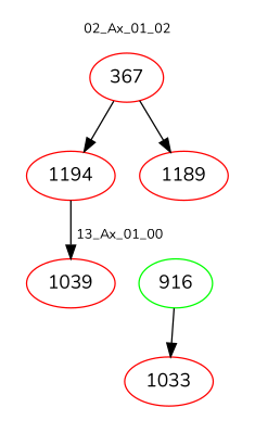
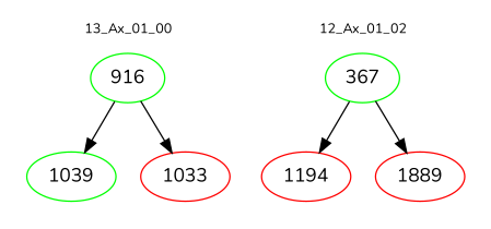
  digraph {
    fontname=Nunito
    node [color=red fontname=Nunito]
    edge [color=black fontname=Nunito]
    n1 [color=green label=916]
-   n2 [label=1039]
+   n2 [color=green label=1039]
    n3 [label=1033]
-   n4 [label=367]
+   n4 [color=green label=367]
    n5 [label=1194]
-   n6 [label=1189]
+   n6 [label=1889]
    subgraph cluster_1 {
      color=white
      fontsize=10
      label="13_Ax_01_00"
      n1
      n2
      n3
    }
    subgraph cluster_2 {
      color=white
      fontsize=10
-     label="02_Ax_01_02"
+     label="12_Ax_01_02"
      n4
      n5
      n6
    }
-   n5 -> n2
+   n1 -> n2
    n1 -> n3
    n4 -> n5
    n4 -> n6
  }
